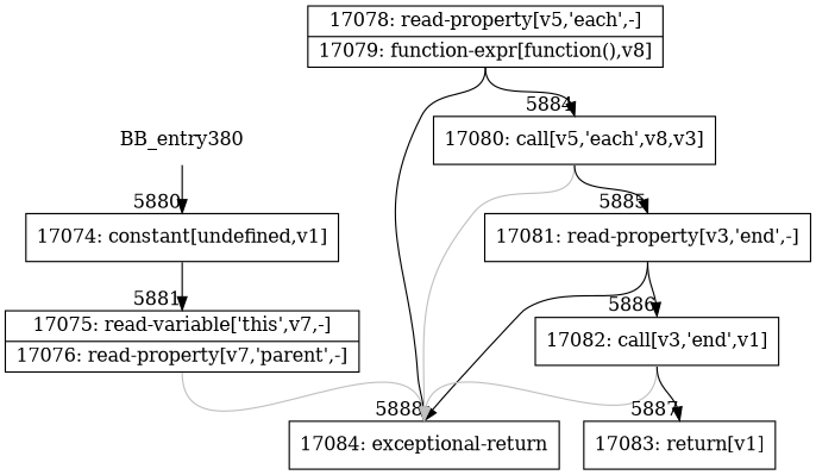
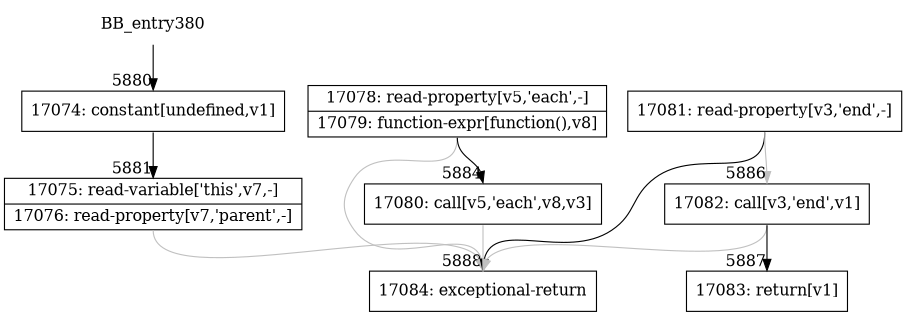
  digraph {
    rankdir=TD
    node [shape=record]
    edge [headport=n tailport=s]
    n1 [label=BB_entry380 shape=none]
    n2 [label="{17074: constant[undefined,v1]}"]
    n3 [label="{17075: read-variable['this',v7,-]|17076: read-property[v7,'parent',-]}"]
    n4 [label="{17084: exceptional-return}"]
    n5 [label="{17078: read-property[v5,'each',-]|17079: function-expr[function(),v8]}"]
    n6 [label="{17080: call[v5,'each',v8,v3]}"]
    n7 [label="{17081: read-property[v3,'end',-]}"]
    n8 [label="{17082: call[v3,'end',v1]}"]
    n9 [label="{17083: return[v1]}"]
    n1 -> n2 [headlabel="    5880"]
    n2 -> n3 [headlabel="      5881"]
    n3 -> n4 [color=gray headlabel="      5888"]
-   n5 -> n4 [color=black]
+   n5 -> n4 [color=gray]
    n5 -> n6 [headlabel="      5884"]
    n6 -> n4 [color=gray]
-   n6 -> n7 [headlabel="      5885"]
    n7 -> n4 [color=black]
-   n7 -> n8 [headlabel="      5886"]
+   n7 -> n8 [headlabel="      5886" color=gray]
    n8 -> n4 [color=gray]
    n8 -> n9 [headlabel="      5887"]
  }
